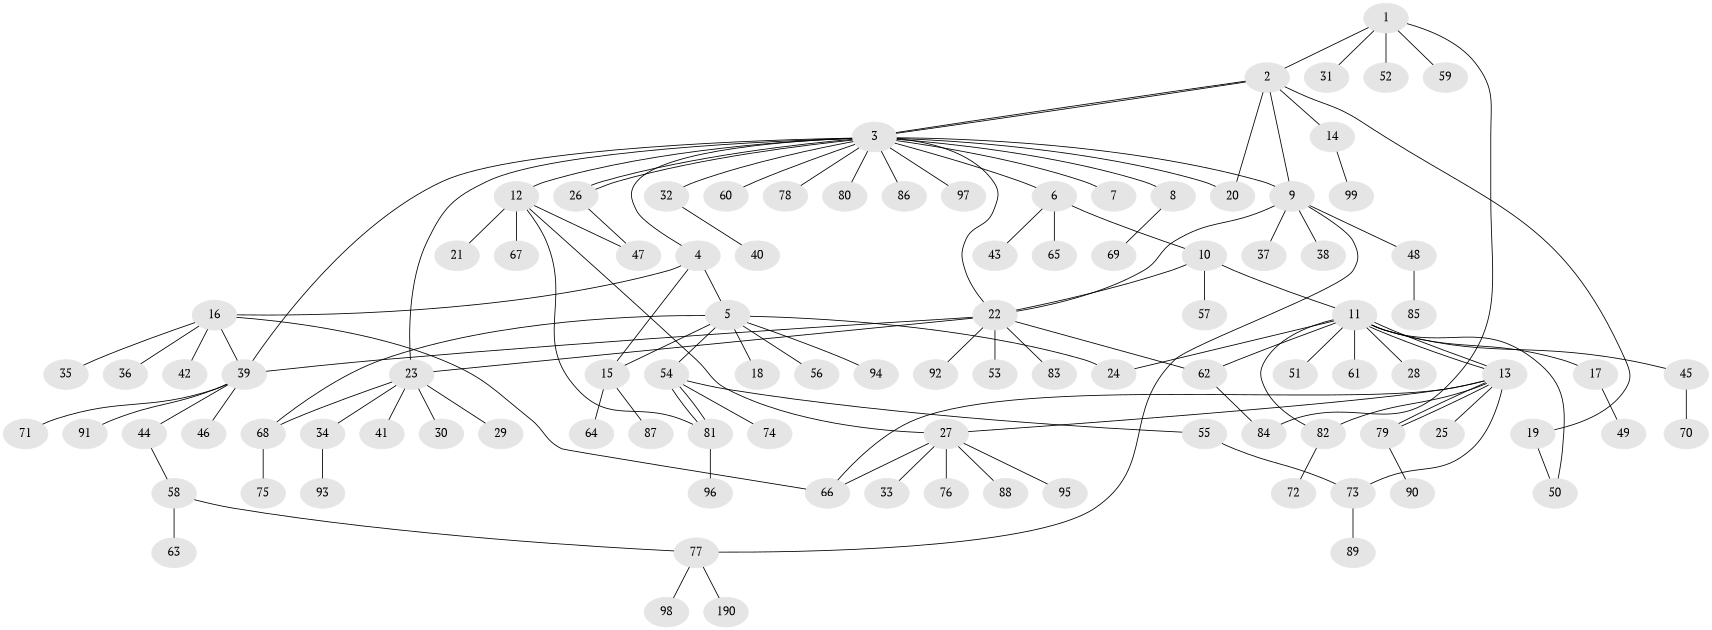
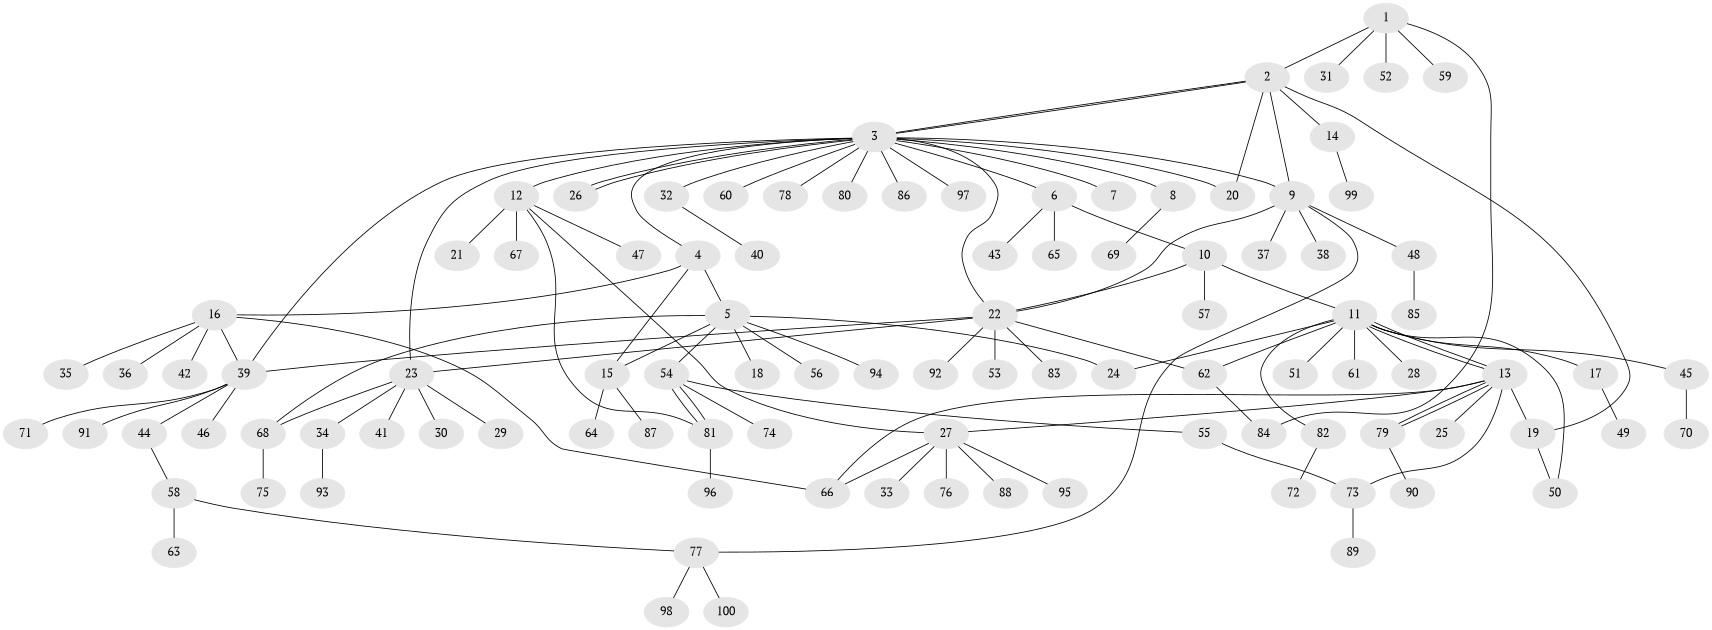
  graph {
    fontname="PT Serif"
    node [color=gray90 fontname="PT Serif" style=filled]
    edge [fontname="PT Serif"]
    1
    2
    31
    52
    59
    84
    3
    9
    14
    19
    20
    4
    6
    7
    8
    12
    22
    23
    26
    32
    39
    60
    78
    80
    86
    97
    37
    38
    48
    77
    99
    50
    5
    15
    16
    10
    43
    65
    69
    21
    27
    47
    67
    81
    62
    53
    83
    92
    68
    29
    30
    34
    41
    40
    44
    46
    71
    91
    18
    24
    54
    56
    94
    64
    87
    66
    35
    36
    42
    55
    74
    75
    11
    57
    85
    98
-   100 [label=190]
+   100
    13
    17
    28
    45
    51
    61
    82
    25
    73
    79
    49
    70
    72
    33
    76
    88
    95
    96
    89
    90
    93
    58
    63
    1 -- 2
    1 -- 31
    1 -- 52
    1 -- 59
    1 -- 84
    2 -- 3
    2 -- 3
    2 -- 9
    2 -- 14
    2 -- 19
    2 -- 20
    3 -- 9
    3 -- 20
    3 -- 4
    3 -- 6
    3 -- 7
    3 -- 8
    3 -- 12
    3 -- 22
    3 -- 23
    3 -- 26
    3 -- 26
    3 -- 32
    3 -- 39
    3 -- 60
    3 -- 78
    3 -- 80
    3 -- 86
    3 -- 97
    9 -- 22
    9 -- 37
    9 -- 38
    9 -- 48
    9 -- 77
    14 -- 99
    19 -- 50
    4 -- 5
    4 -- 15
    4 -- 16
    6 -- 10
    6 -- 43
    6 -- 65
    8 -- 69
    12 -- 21
    12 -- 27
    12 -- 47
    12 -- 67
    12 -- 81
    22 -- 23
    22 -- 39
    22 -- 62
    22 -- 53
    22 -- 83
    22 -- 92
    23 -- 68
    23 -- 29
    23 -- 30
    23 -- 34
    23 -- 41
-   26 -- 47
    32 -- 40
    39 -- 44
    39 -- 46
    39 -- 71
    39 -- 91
    48 -- 85
    77 -- 98
    77 -- 100
    5 -- 15
    5 -- 68
    5 -- 18
    5 -- 24
    5 -- 54
    5 -- 56
    5 -- 94
    15 -- 64
    15 -- 87
    16 -- 39
    16 -- 66
    16 -- 35
    16 -- 36
    16 -- 42
    10 -- 22
    10 -- 11
    10 -- 57
    27 -- 66
    27 -- 33
    27 -- 76
    27 -- 88
    27 -- 95
    81 -- 96
    62 -- 84
    68 -- 75
    34 -- 93
    44 -- 58
    54 -- 81
    54 -- 81
    54 -- 55
    54 -- 74
    55 -- 73
    11 -- 50
    11 -- 62
    11 -- 24
    11 -- 13
    11 -- 13
    11 -- 17
    11 -- 28
    11 -- 45
    11 -- 51
    11 -- 61
    11 -- 82
-   13 -- 82
+   13 -- 19
    13 -- 27
    13 -- 66
    13 -- 25
    13 -- 73
    13 -- 79
    13 -- 79
    17 -- 49
    45 -- 70
    82 -- 72
    73 -- 89
    79 -- 90
    58 -- 77
    58 -- 63
  }
